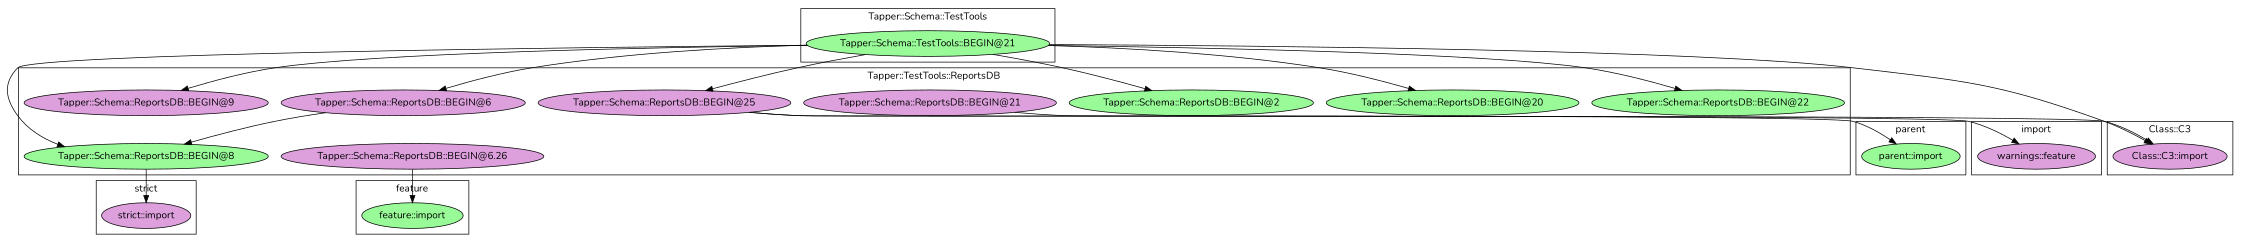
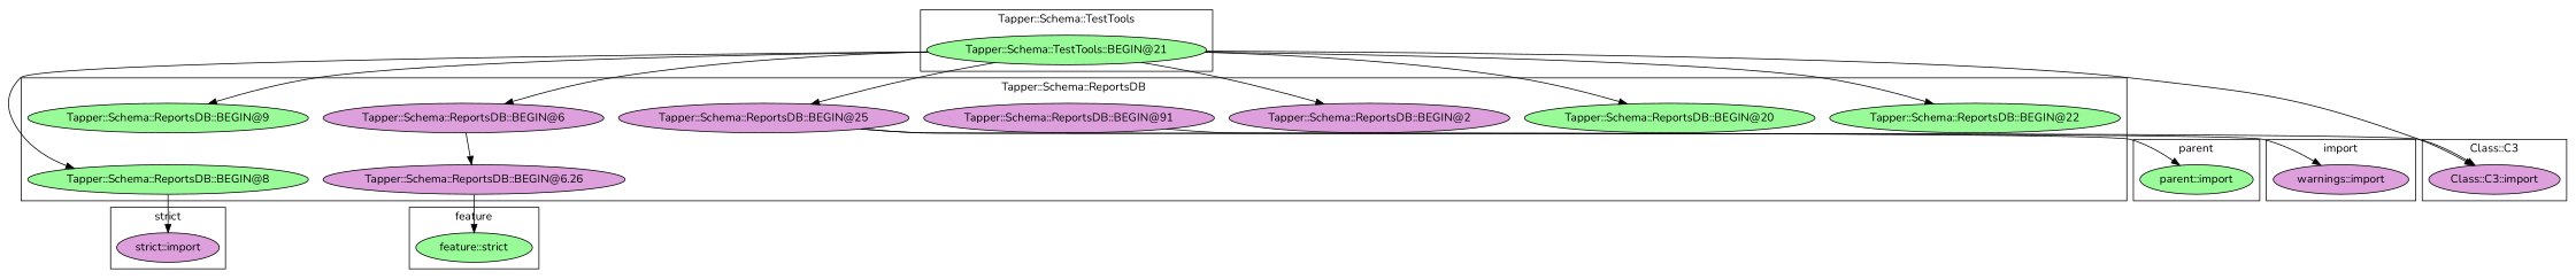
  digraph {
    fontname=Nunito
    node [fillcolor=plum fontname=Nunito style=filled]
    edge [fontname=Nunito]
    "parent::import" [fillcolor=palegreen]
-   "feature::import" [fillcolor=palegreen]
+   "feature::import" [fillcolor=palegreen label="feature::strict"]
    "Tapper::Schema::TestTools::BEGIN@21" [fillcolor=palegreen]
    "Tapper::Schema::ReportsDB::BEGIN@20" [fillcolor=palegreen]
-   "Tapper::Schema::ReportsDB::BEGIN@2" [fillcolor=palegreen]
+   "Tapper::Schema::ReportsDB::BEGIN@2"
    "Tapper::Schema::ReportsDB::BEGIN@6"
-   "Tapper::Schema::ReportsDB::BEGIN@21"
+   "Tapper::Schema::ReportsDB::BEGIN@21" [label="Tapper::Schema::ReportsDB::BEGIN@91"]
    "Tapper::Schema::ReportsDB::BEGIN@8" [fillcolor=palegreen]
    "Tapper::Schema::ReportsDB::BEGIN@25"
-   "Tapper::Schema::ReportsDB::BEGIN@9"
+   "Tapper::Schema::ReportsDB::BEGIN@9" [fillcolor=palegreen]
    "Tapper::Schema::ReportsDB::BEGIN@6.26"
    "Tapper::Schema::ReportsDB::BEGIN@22" [fillcolor=palegreen]
-   "warnings::import" [label="warnings::feature"]
+   "warnings::import"
    "strict::import"
    "Class::C3::import"
    subgraph cluster_1 {
      label=parent
      "parent::import"
    }
    subgraph cluster_2 {
      label=feature
      "feature::import"
    }
    subgraph cluster_3 {
      label="Tapper::Schema::TestTools"
      "Tapper::Schema::TestTools::BEGIN@21"
    }
    subgraph cluster_4 {
-     label="Tapper::TestTools::ReportsDB"
+     label="Tapper::Schema::ReportsDB"
      "Tapper::Schema::ReportsDB::BEGIN@20"
      "Tapper::Schema::ReportsDB::BEGIN@2"
      "Tapper::Schema::ReportsDB::BEGIN@6"
      "Tapper::Schema::ReportsDB::BEGIN@21"
      "Tapper::Schema::ReportsDB::BEGIN@8"
      "Tapper::Schema::ReportsDB::BEGIN@25"
      "Tapper::Schema::ReportsDB::BEGIN@9"
      "Tapper::Schema::ReportsDB::BEGIN@6.26"
      "Tapper::Schema::ReportsDB::BEGIN@22"
    }
    subgraph cluster_5 {
      label=import
      "warnings::import"
    }
    subgraph cluster_6 {
      label="strict"
      "strict::import"
    }
    subgraph cluster_7 {
      label="Class::C3"
      "Class::C3::import"
    }
    "Tapper::Schema::TestTools::BEGIN@21" -> "Tapper::Schema::ReportsDB::BEGIN@20"
    "Tapper::Schema::TestTools::BEGIN@21" -> "Tapper::Schema::ReportsDB::BEGIN@2"
    "Tapper::Schema::TestTools::BEGIN@21" -> "Tapper::Schema::ReportsDB::BEGIN@6"
    "Tapper::Schema::TestTools::BEGIN@21" -> "Tapper::Schema::ReportsDB::BEGIN@8"
    "Tapper::Schema::TestTools::BEGIN@21" -> "Tapper::Schema::ReportsDB::BEGIN@25"
    "Tapper::Schema::TestTools::BEGIN@21" -> "Tapper::Schema::ReportsDB::BEGIN@9"
    "Tapper::Schema::TestTools::BEGIN@21" -> "Tapper::Schema::ReportsDB::BEGIN@22"
    "Tapper::Schema::TestTools::BEGIN@21" -> "Class::C3::import"
-   "Tapper::Schema::ReportsDB::BEGIN@6" -> "Tapper::Schema::ReportsDB::BEGIN@8"
+   "Tapper::Schema::ReportsDB::BEGIN@6" -> "Tapper::Schema::ReportsDB::BEGIN@6.26"
    "Tapper::Schema::ReportsDB::BEGIN@21" -> "Class::C3::import"
    "Tapper::Schema::ReportsDB::BEGIN@8" -> "strict::import"
    "Tapper::Schema::ReportsDB::BEGIN@25" -> "parent::import"
    "Tapper::Schema::ReportsDB::BEGIN@25" -> "warnings::import"
    "Tapper::Schema::ReportsDB::BEGIN@6.26" -> "feature::import"
  }
